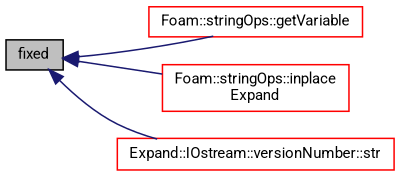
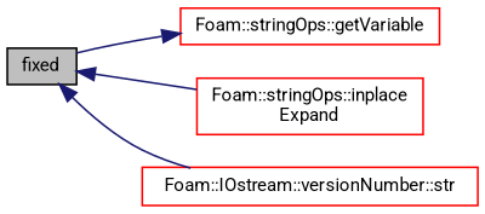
  digraph {
    fontname=Roboto
    rankdir=LR
    node [color=red fontname=Roboto fontsize=10 shape=record]
    edge [color=midnightblue dir=back fontname=Roboto fontsize=10 labelfontname=FreeSans labelfontsize=10 style=solid]
    n1 [color=black fillcolor=grey75 fontcolor=black height=0.2 label=fixed style=filled width=0.4]
    n2 [height=0.2 label="Foam::stringOps::getVariable" width=0.4]
    n3 [height=0.2 label="Foam::stringOps::inplace\lExpand" width=0.4]
-   n4 [height=0.2 label="Expand::IOstream::versionNumber::str" width=0.4]
-   n1 -> n2
+   n4 [height=0.2 label="Foam::IOstream::versionNumber::str" width=0.4]
+   n2 -> n1
    n1 -> n3
    n1 -> n4
  }
